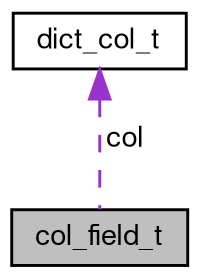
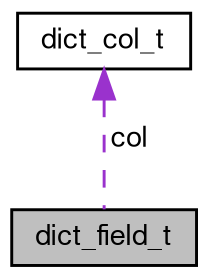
  digraph {
    node [color=black fontname=FreeSans fontsize=10 shape=record]
-   n1 [fillcolor=grey75 fontcolor=black height=0.2 label=col_field_t style=filled width=0.4]
+   n1 [fillcolor=grey75 fontcolor=black height=0.2 label=dict_field_t style=filled width=0.4]
    n2 [height=0.2 label=dict_col_t width=0.4]
    n2 -> n1 [color=darkorchid3 dir=back fontname=FreeSans fontsize=10 label=" col" labelfontname=FreeSans labelfontsize=10 style=dashed]
  }
